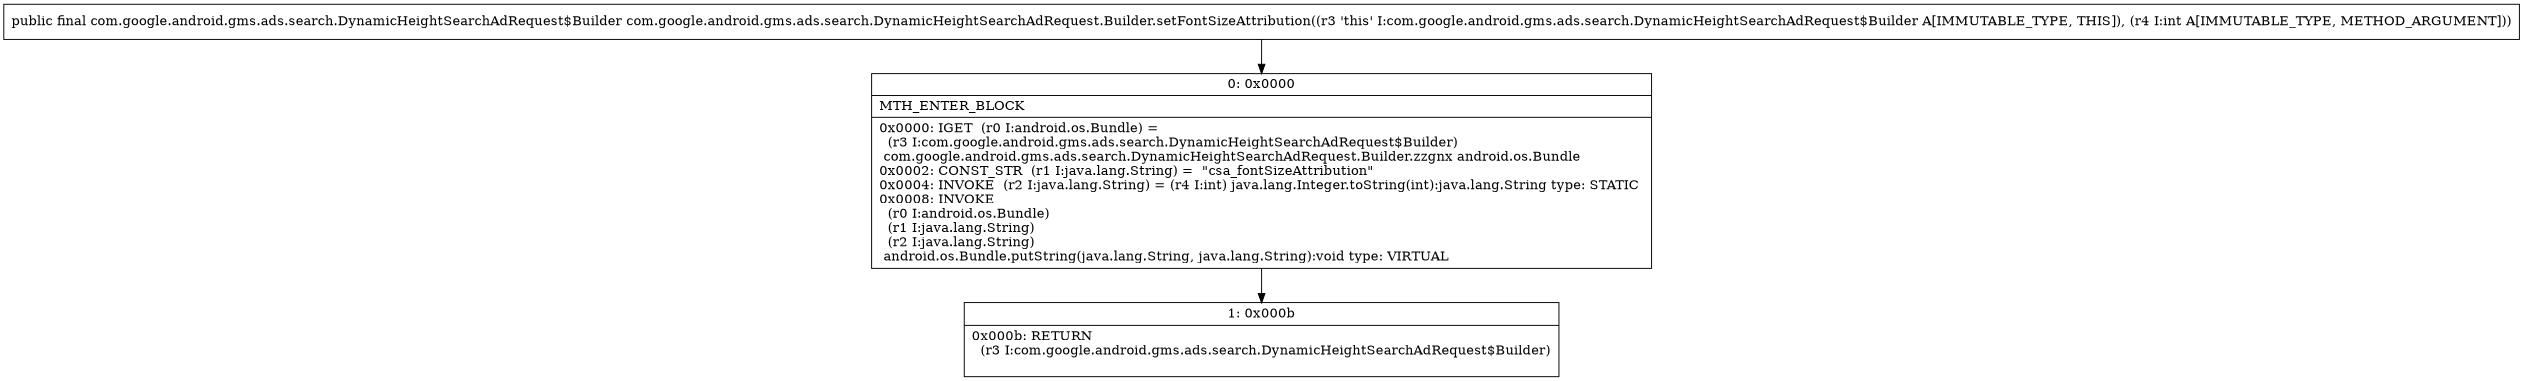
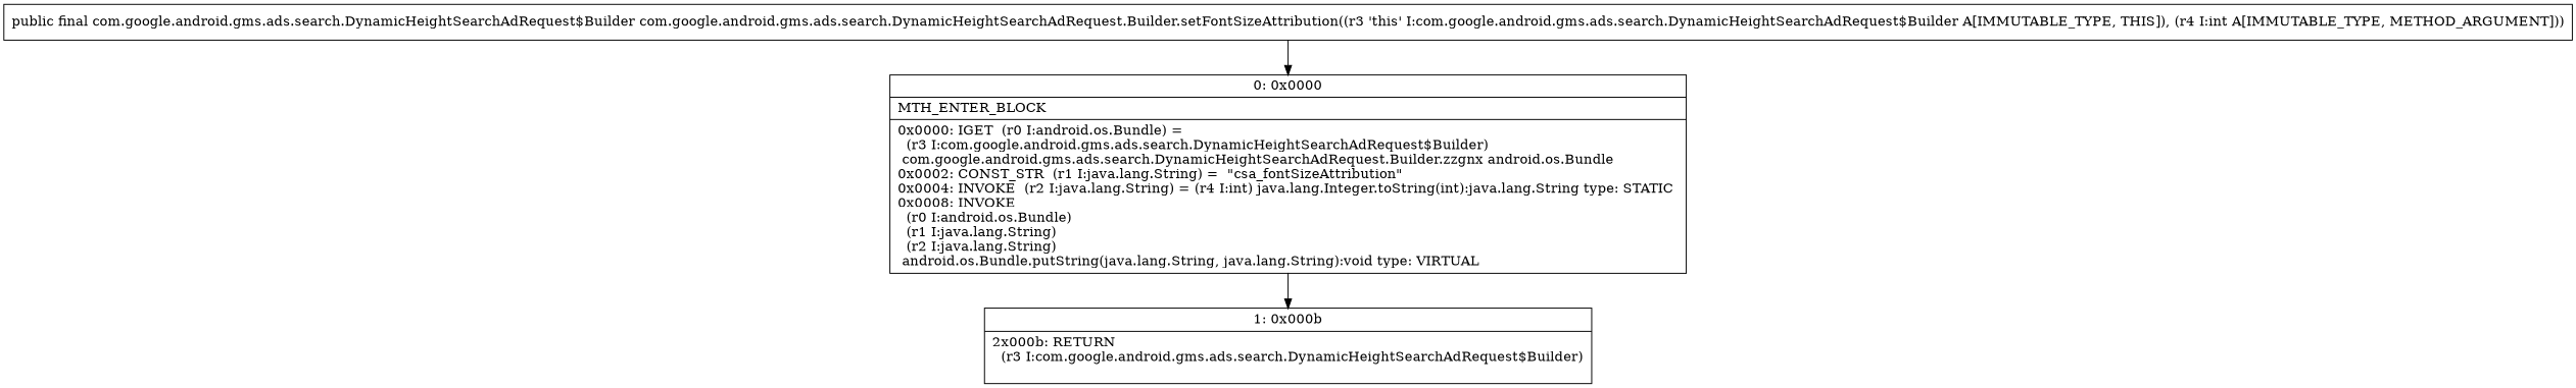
  digraph {
    node [shape=record]
    n1 [label="{0\:\ 0x0000|MTH_ENTER_BLOCK\l|0x0000: IGET  (r0 I:android.os.Bundle) = \l  (r3 I:com.google.android.gms.ads.search.DynamicHeightSearchAdRequest$Builder)\l com.google.android.gms.ads.search.DynamicHeightSearchAdRequest.Builder.zzgnx android.os.Bundle \l0x0002: CONST_STR  (r1 I:java.lang.String) =  \"csa_fontSizeAttribution\" \l0x0004: INVOKE  (r2 I:java.lang.String) = (r4 I:int) java.lang.Integer.toString(int):java.lang.String type: STATIC \l0x0008: INVOKE  \l  (r0 I:android.os.Bundle)\l  (r1 I:java.lang.String)\l  (r2 I:java.lang.String)\l android.os.Bundle.putString(java.lang.String, java.lang.String):void type: VIRTUAL \l}"]
-   n2 [label="{1\:\ 0x000b|0x000b: RETURN  \l  (r3 I:com.google.android.gms.ads.search.DynamicHeightSearchAdRequest$Builder)\l \l}"]
+   n2 [label="{1\:\ 0x000b|2x000b: RETURN  \l  (r3 I:com.google.android.gms.ads.search.DynamicHeightSearchAdRequest$Builder)\l \l}"]
    n3 [label="{public final com.google.android.gms.ads.search.DynamicHeightSearchAdRequest$Builder com.google.android.gms.ads.search.DynamicHeightSearchAdRequest.Builder.setFontSizeAttribution((r3 'this' I:com.google.android.gms.ads.search.DynamicHeightSearchAdRequest$Builder A[IMMUTABLE_TYPE, THIS]), (r4 I:int A[IMMUTABLE_TYPE, METHOD_ARGUMENT])) }"]
    n1 -> n2
    n3 -> n1
  }
